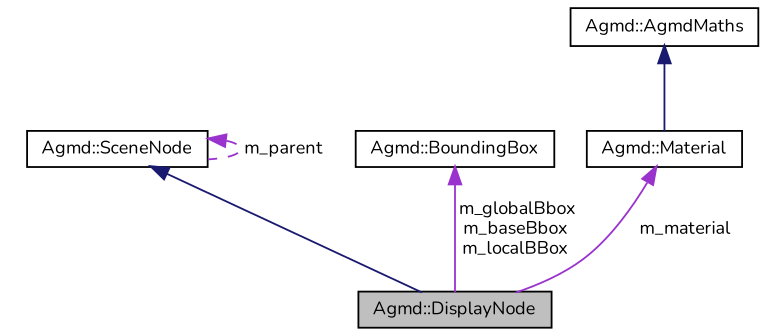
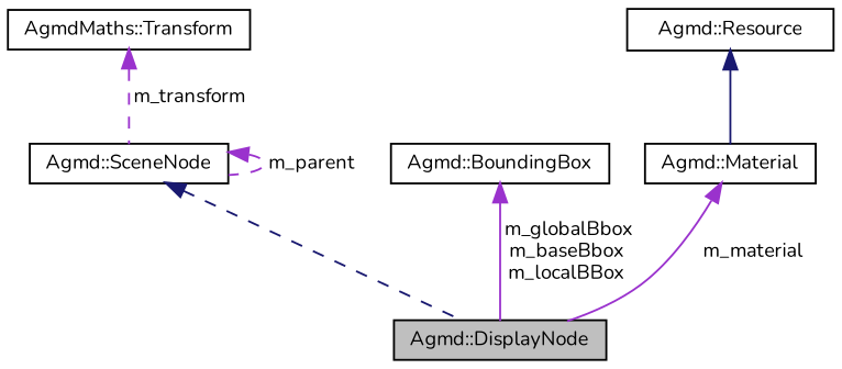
  digraph {
    fontname=Nunito
    node [color=black fillcolor=white fontname=Nunito fontsize=10 shape=record style=filled]
    edge [color=darkorchid3 dir=back fontname=Nunito fontsize=10 labelfontname=Helvetica labelfontsize=10 style=solid]
    n1 [fillcolor=grey75 fontcolor=black height=0.2 label="Agmd::DisplayNode" width=0.4]
    n2 [height=0.2 label="Agmd::SceneNode" width=0.4]
+   n3 [height=0.2 label="AgmdMaths::Transform" width=0.4]
    n4 [height=0.2 label="Agmd::BoundingBox" width=0.4]
    n5 [height=0.2 label="Agmd::Material" width=0.4]
-   n6 [height=0.2 label="Agmd::AgmdMaths" width=0.4]
-   n2 -> n1 [color=midnightblue]
+   n6 [height=0.2 label="Agmd::Resource" width=0.4]
+   n2 -> n1 [color=midnightblue style=dashed]
    n2 -> n2 [label=" m_parent" style=dashed]
+   n3 -> n2 [label=" m_transform" style=dashed]
    n4 -> n1 [label=" m_globalBbox\nm_baseBbox\nm_localBBox"]
    n5 -> n1 [label=" m_material"]
    n6 -> n5 [color=midnightblue]
  }
